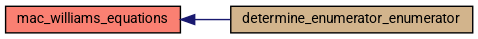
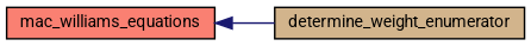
  digraph {
    rankdir=LR
    fontname=Roboto
    node [color=black fontname=Roboto fontsize=10 shape=record style=filled]
    n1 [fillcolor=salmon fontcolor=black height=0.2 label=mac_williams_equations width=0.4]
-   n2 [fillcolor=tan height=0.2 label=determine_enumerator_enumerator width=0.4]
+   n2 [fillcolor=tan height=0.2 label=determine_weight_enumerator width=0.4]
    n1 -> n2 [color=midnightblue dir=back fontname=Roboto fontsize=10 labelfontname=Helvetica labelfontsize=10 style=solid]
  }
